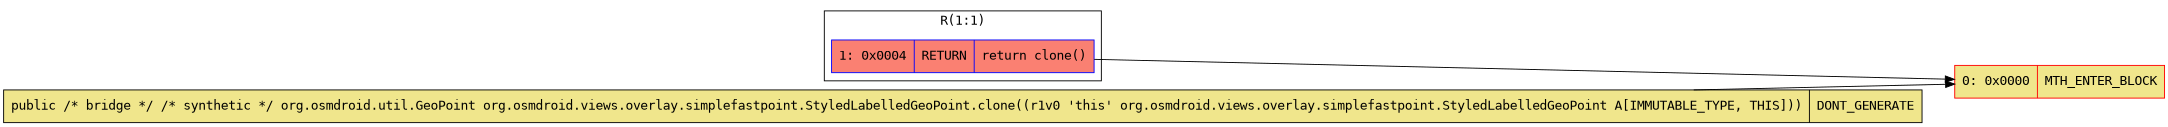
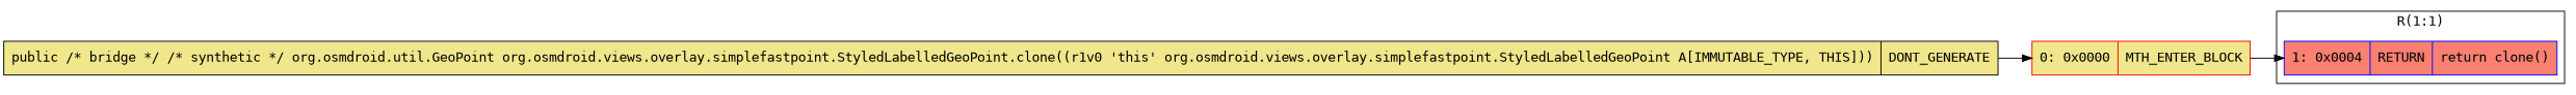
  digraph {
    rankdir=LR
    fontname="DejaVu Sans Mono"
    node [shape=record style=filled fillcolor=khaki fontname="DejaVu Sans Mono"]
    edge [fontname="DejaVu Sans Mono"]
    n1 [color=blue label="{1\:\ 0x0004|RETURN\l|return clone()\l}" fillcolor=salmon]
    n2 [color=red label="{0\:\ 0x0000|MTH_ENTER_BLOCK\l}"]
    n3 [label="{public \/* bridge *\/ \/* synthetic *\/ org.osmdroid.util.GeoPoint org.osmdroid.views.overlay.simplefastpoint.StyledLabelledGeoPoint.clone((r1v0 'this' org.osmdroid.views.overlay.simplefastpoint.StyledLabelledGeoPoint A[IMMUTABLE_TYPE, THIS]))  | DONT_GENERATE\l}"]
    subgraph cluster_1 {
      label="R(1:1)"
      n1
    }
-   n1 -> n2
+   n2 -> n1
    n3 -> n2
  }
